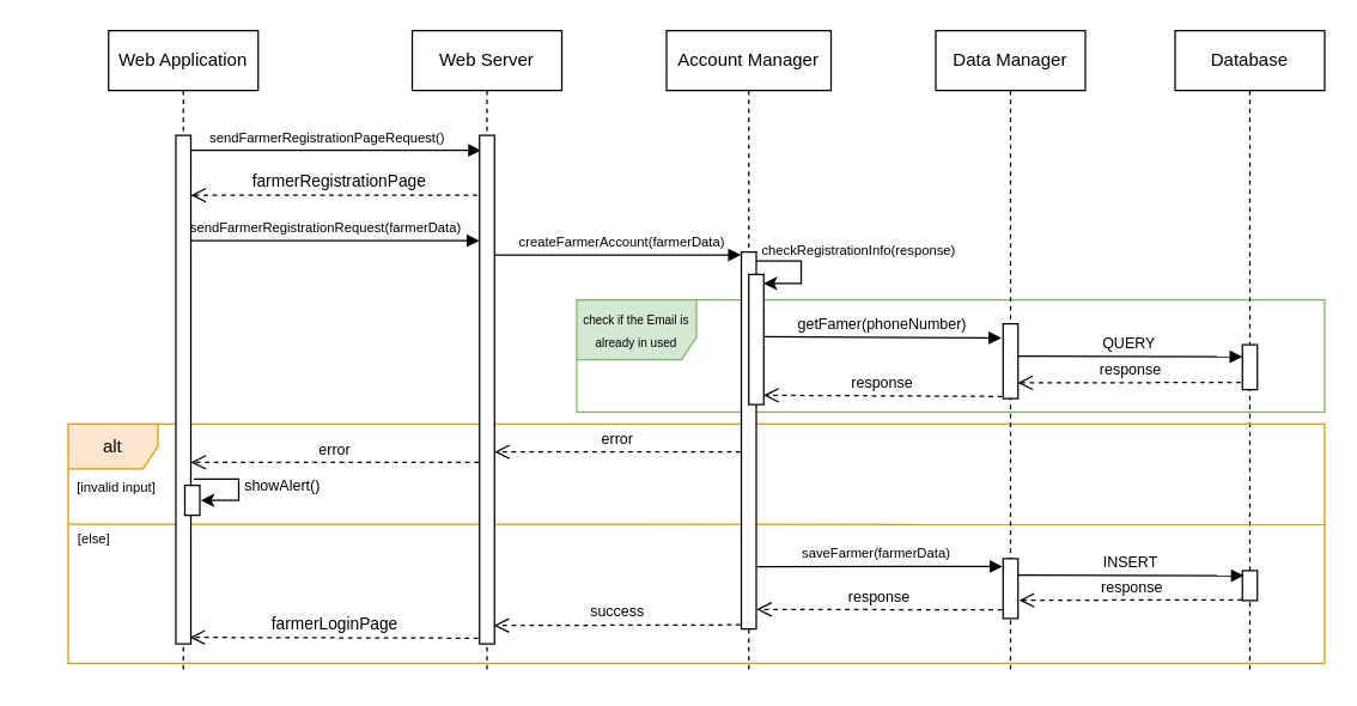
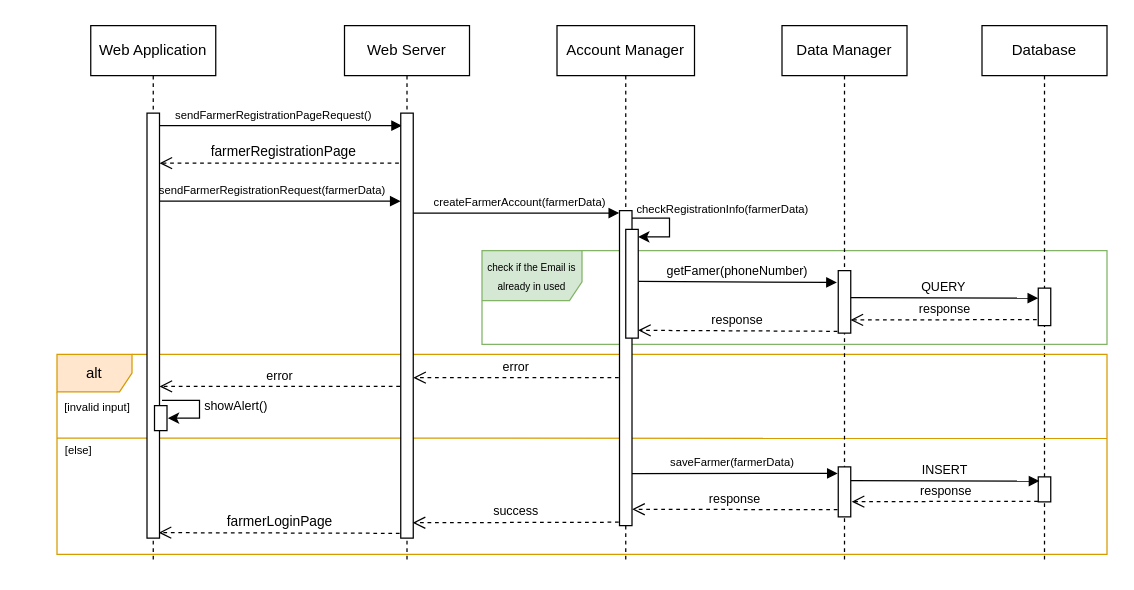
  <mxCell id="0" />
  <mxCell id="1" parent="0" />
  <mxCell id="2" value="&lt;font style=&quot;font-size: 9px&quot;&gt;[else]&lt;/font&gt;" style="text;html=1;strokeColor=none;fillColor=none;align=center;verticalAlign=middle;whiteSpace=wrap;rounded=0;" parent="1" vertex="1"><mxGeometry x="20" y="344" width="85" height="30" as="geometry" /></mxCell>
  <mxCell id="3" value="&lt;span style=&quot;font-size: 8px&quot;&gt;check if the Email is already in used&lt;/span&gt;" style="shape=umlFrame;whiteSpace=wrap;html=1;width=80;height=40;fillColor=#d5e8d4;strokeColor=#82b366;" vertex="1" parent="1"><mxGeometry x="385" y="200" width="500" height="75" as="geometry" /></mxCell>
  <mxCell id="4" value="farmerRegistrationPage" style="html=1;verticalAlign=bottom;endArrow=open;dashed=1;endSize=8;rounded=0;" parent="1" source="14" edge="1"><mxGeometry relative="1" as="geometry"><mxPoint x="127" y="130" as="targetPoint" /><mxPoint x="316.91" y="132.71" as="sourcePoint" /></mxGeometry></mxCell>
  <mxCell id="5" value="&lt;font style=&quot;font-size: 9px&quot;&gt;sendFarmerRegistrationPageRequest&lt;/font&gt;&lt;font style=&quot;font-size: 9px&quot;&gt;(&lt;/font&gt;&lt;font style=&quot;font-size: 9px&quot;&gt;)&lt;/font&gt;" style="html=1;verticalAlign=bottom;endArrow=block;rounded=0;entryX=-0.005;entryY=0.006;entryDx=0;entryDy=0;entryPerimeter=0;" parent="1" edge="1"><mxGeometry x="-0.038" relative="1" as="geometry"><mxPoint x="122.999" y="100" as="sourcePoint" /><mxPoint x="321.02" y="100" as="targetPoint" /><mxPoint as="offset" /></mxGeometry></mxCell>
  <mxCell id="6" value="Database" style="shape=umlLifeline;perimeter=lifelinePerimeter;whiteSpace=wrap;html=1;container=1;collapsible=0;recursiveResize=0;outlineConnect=0;" parent="1" vertex="1"><mxGeometry x="785" y="20" width="100" height="430" as="geometry" /></mxCell>
  <mxCell id="7" value="alt" style="shape=umlFrame;whiteSpace=wrap;html=1;fillColor=#ffe6cc;strokeColor=#d79b00;" parent="6" vertex="1"><mxGeometry x="-740" y="263" width="840" height="160" as="geometry" /></mxCell>
  <mxCell id="8" value="" style="html=1;points=[];perimeter=orthogonalPerimeter;" parent="6" vertex="1"><mxGeometry x="45" y="210" width="10" height="30" as="geometry" /></mxCell>
  <mxCell id="9" value="" style="html=1;points=[];perimeter=orthogonalPerimeter;" parent="6" vertex="1"><mxGeometry x="45" y="361" width="10" height="20" as="geometry" /></mxCell>
  <mxCell id="10" value="&lt;font size=&quot;1&quot;&gt;QUERY&lt;/font&gt;" style="html=1;verticalAlign=bottom;endArrow=block;rounded=0;entryX=-0.107;entryY=0.51;entryDx=0;entryDy=0;entryPerimeter=0;exitX=0.903;exitY=0.393;exitDx=0;exitDy=0;exitPerimeter=0;" parent="6" edge="1"><mxGeometry x="-0.001" relative="1" as="geometry"><mxPoint x="-105.97" y="217.65" as="sourcePoint" /><mxPoint x="45" y="218.0" as="targetPoint" /><mxPoint as="offset" /></mxGeometry></mxCell>
  <mxCell id="11" value="" style="endArrow=none;html=1;rounded=0;fontSize=9;entryX=1;entryY=0.345;entryDx=0;entryDy=0;entryPerimeter=0;fillColor=#ffe6cc;strokeColor=#d79b00;" parent="6" edge="1"><mxGeometry width="50" height="50" relative="1" as="geometry"><mxPoint x="-740" y="330" as="sourcePoint" /><mxPoint x="100" y="330.2" as="targetPoint" /></mxGeometry></mxCell>
  <mxCell id="12" value="&lt;font style=&quot;font-size: 9px&quot;&gt;[invalid input]&lt;/font&gt;" style="text;html=1;strokeColor=none;fillColor=none;align=center;verticalAlign=middle;whiteSpace=wrap;rounded=0;" parent="6" vertex="1"><mxGeometry x="-750" y="290" width="85" height="30" as="geometry" /></mxCell>
  <mxCell id="13" value="Web Application" style="shape=umlLifeline;perimeter=lifelinePerimeter;whiteSpace=wrap;html=1;container=0;collapsible=0;recursiveResize=0;outlineConnect=0;" parent="1" vertex="1"><mxGeometry x="72" y="20" width="100" height="430" as="geometry" /></mxCell>
  <mxCell id="14" value="Web Server" style="shape=umlLifeline;perimeter=lifelinePerimeter;whiteSpace=wrap;html=1;container=1;collapsible=0;recursiveResize=0;outlineConnect=0;" parent="1" vertex="1"><mxGeometry x="275" y="20" width="100" height="430" as="geometry" /></mxCell>
  <mxCell id="15" value="" style="html=1;points=[];perimeter=orthogonalPerimeter;" parent="14" vertex="1"><mxGeometry x="45" y="70" width="10" height="340" as="geometry" /></mxCell>
  <mxCell id="16" value="&lt;font style=&quot;font-size: 9px&quot;&gt;sendFarmerRegistrationRequest&lt;/font&gt;&lt;font style=&quot;font-size: 9px&quot;&gt;(farmerData&lt;/font&gt;&lt;font style=&quot;font-size: 9px&quot;&gt;)&lt;/font&gt;" style="html=1;verticalAlign=bottom;endArrow=block;rounded=0;entryX=-0.005;entryY=0.006;entryDx=0;entryDy=0;entryPerimeter=0;" parent="1" source="13" edge="1"><mxGeometry x="-0.038" relative="1" as="geometry"><mxPoint x="137" y="160.44" as="sourcePoint" /><mxPoint x="319.95" y="160.44" as="targetPoint" /><mxPoint as="offset" /></mxGeometry></mxCell>
  <mxCell id="17" value="farmerLoginPage" style="html=1;verticalAlign=bottom;endArrow=open;dashed=1;endSize=8;exitX=-0.09;exitY=0.822;rounded=0;exitDx=0;exitDy=0;exitPerimeter=0;entryX=0.933;entryY=0.893;entryDx=0;entryDy=0;entryPerimeter=0;" parent="1" edge="1"><mxGeometry relative="1" as="geometry"><mxPoint x="126.33" y="425.62" as="targetPoint" /><mxPoint x="319.1" y="426.16" as="sourcePoint" /></mxGeometry></mxCell>
  <mxCell id="18" value="" style="html=1;points=[];perimeter=orthogonalPerimeter;" parent="1" vertex="1"><mxGeometry x="117" y="90" width="10" height="340" as="geometry" /></mxCell>
  <mxCell id="19" value="Account Manager" style="shape=umlLifeline;perimeter=lifelinePerimeter;whiteSpace=wrap;html=1;container=0;collapsible=0;recursiveResize=0;outlineConnect=0;" parent="1" vertex="1"><mxGeometry x="445" y="20" width="110" height="430" as="geometry" /></mxCell>
  <mxCell id="20" value="Data Manager" style="shape=umlLifeline;perimeter=lifelinePerimeter;whiteSpace=wrap;html=1;container=1;collapsible=0;recursiveResize=0;outlineConnect=0;" parent="1" vertex="1"><mxGeometry x="625" y="20" width="100" height="430" as="geometry" /></mxCell>
  <mxCell id="21" value="" style="html=1;points=[];perimeter=orthogonalPerimeter;" parent="20" vertex="1"><mxGeometry x="45" y="196" width="10" height="50" as="geometry" /></mxCell>
  <mxCell id="22" value="" style="html=1;points=[];perimeter=orthogonalPerimeter;" parent="20" vertex="1"><mxGeometry x="45" y="353" width="10" height="40" as="geometry" /></mxCell>
  <mxCell id="23" value="&lt;font style=&quot;font-size: 9px&quot;&gt;&lt;font style=&quot;font-size: 9px&quot;&gt;&lt;font style=&quot;font-size: 9px&quot;&gt;createFarmerAccount(farmerData&lt;/font&gt;&lt;/font&gt;&lt;font style=&quot;font-size: 9px&quot;&gt;&lt;font style=&quot;font-size: 9px&quot;&gt;)&lt;/font&gt;&lt;/font&gt;&lt;/font&gt;" style="html=1;verticalAlign=bottom;endArrow=block;rounded=0;entryX=-0.021;entryY=0.004;entryDx=0;entryDy=0;entryPerimeter=0;" parent="1" source="15" edge="1"><mxGeometry x="0.036" relative="1" as="geometry"><mxPoint x="329.97" y="168.36" as="sourcePoint" /><mxPoint x="494.79" y="169.92" as="targetPoint" /><mxPoint as="offset" /></mxGeometry></mxCell>
  <mxCell id="24" value="&lt;font size=&quot;1&quot;&gt;getFamer(phoneNumber)&lt;/font&gt;" style="html=1;verticalAlign=bottom;endArrow=block;rounded=0;entryX=-0.107;entryY=0.51;entryDx=0;entryDy=0;entryPerimeter=0;exitX=1.015;exitY=0.742;exitDx=0;exitDy=0;exitPerimeter=0;" parent="1" edge="1"><mxGeometry x="-0.001" relative="1" as="geometry"><mxPoint x="510.15" y="224.68" as="sourcePoint" /><mxPoint x="668.93" y="225.5" as="targetPoint" /><mxPoint as="offset" /></mxGeometry></mxCell>
- <mxCell id="25" value="&lt;span style=&quot;color: rgb(0 , 0 , 0) ; font-family: &amp;#34;helvetica&amp;#34; ; font-style: normal ; font-weight: 400 ; letter-spacing: normal ; text-align: center ; text-indent: 0px ; text-transform: none ; word-spacing: 0px ; background-color: rgb(255 , 255 , 255) ; display: inline ; float: none&quot;&gt;&lt;font style=&quot;font-size: 9px&quot;&gt;checkRegistrationInfo(response)&lt;/font&gt;&lt;/span&gt;" style="text;whiteSpace=wrap;html=1;fontSize=9;" parent="1" vertex="1"><mxGeometry x="507" y="155" width="140" height="20" as="geometry" /></mxCell>
+ <mxCell id="25" value="&lt;span style=&quot;color: rgb(0 , 0 , 0) ; font-family: &amp;#34;helvetica&amp;#34; ; font-style: normal ; font-weight: 400 ; letter-spacing: normal ; text-align: center ; text-indent: 0px ; text-transform: none ; word-spacing: 0px ; background-color: rgb(255 , 255 , 255) ; display: inline ; float: none&quot;&gt;&lt;font style=&quot;font-size: 9px&quot;&gt;checkRegistrationInfo(farmerData)&lt;/font&gt;&lt;/span&gt;" style="text;whiteSpace=wrap;html=1;fontSize=9;" parent="1" vertex="1"><mxGeometry x="507" y="155" width="140" height="20" as="geometry" /></mxCell>
  <mxCell id="26" value="&lt;font style=&quot;font-size: 10px&quot;&gt;response&lt;/font&gt;" style="html=1;verticalAlign=bottom;endArrow=open;dashed=1;endSize=8;rounded=0;entryX=0.98;entryY=0.789;entryDx=0;entryDy=0;entryPerimeter=0;exitX=-0.021;exitY=1.06;exitDx=0;exitDy=0;exitPerimeter=0;" parent="1" target="21" edge="1"><mxGeometry relative="1" as="geometry"><mxPoint x="679.82" y="253.4" as="targetPoint" /><mxPoint x="828.79" y="255.2" as="sourcePoint" /></mxGeometry></mxCell>
  <mxCell id="27" value="&lt;font style=&quot;font-size: 10px&quot;&gt;response&lt;/font&gt;" style="html=1;verticalAlign=bottom;endArrow=open;dashed=1;endSize=8;rounded=0;exitX=-0.067;exitY=0.831;exitDx=0;exitDy=0;exitPerimeter=0;entryX=0.988;entryY=0.858;entryDx=0;entryDy=0;entryPerimeter=0;" parent="1" edge="1"><mxGeometry relative="1" as="geometry"><mxPoint x="509.88" y="263.77" as="targetPoint" /><mxPoint x="669.33" y="264.55" as="sourcePoint" /></mxGeometry></mxCell>
  <mxCell id="28" value="&lt;font style=&quot;font-size: 10px&quot;&gt;error&lt;/font&gt;" style="html=1;verticalAlign=bottom;endArrow=open;dashed=1;endSize=8;rounded=0;exitX=-0.067;exitY=0.831;exitDx=0;exitDy=0;exitPerimeter=0;" parent="1" edge="1"><mxGeometry relative="1" as="geometry"><mxPoint x="330" y="301.63" as="targetPoint" /><mxPoint x="494.41" y="301.63" as="sourcePoint" /></mxGeometry></mxCell>
  <mxCell id="29" value="&lt;font style=&quot;font-size: 10px&quot;&gt;error&lt;/font&gt;" style="html=1;verticalAlign=bottom;endArrow=open;dashed=1;endSize=8;rounded=0;exitX=-0.067;exitY=0.831;exitDx=0;exitDy=0;exitPerimeter=0;" parent="1" edge="1"><mxGeometry relative="1" as="geometry"><mxPoint x="127" y="308.64" as="targetPoint" /><mxPoint x="319.41" y="308.64" as="sourcePoint" /></mxGeometry></mxCell>
  <mxCell id="30" value="" style="html=1;points=[];perimeter=orthogonalPerimeter;" parent="1" vertex="1"><mxGeometry x="123" y="324" width="10" height="20" as="geometry" /></mxCell>
  <mxCell id="31" value="" style="endArrow=classic;html=1;rounded=0;fontSize=9;entryX=0.978;entryY=0.131;entryDx=0;entryDy=0;entryPerimeter=0;edgeStyle=orthogonalEdgeStyle;endFill=1;" parent="1" edge="1"><mxGeometry width="50" height="50" relative="1" as="geometry"><mxPoint x="129" y="319.76" as="sourcePoint" /><mxPoint x="133.78" y="334" as="targetPoint" /><Array as="points"><mxPoint x="159" y="319.76" /><mxPoint x="159" y="333.76" /><mxPoint x="134" y="333.76" /></Array></mxGeometry></mxCell>
  <mxCell id="32" value="showAlert()" style="text;html=1;align=center;verticalAlign=middle;resizable=0;points=[];autosize=1;strokeColor=none;fillColor=none;fontSize=10;" parent="1" vertex="1"><mxGeometry x="153" y="314" width="70" height="20" as="geometry" /></mxCell>
  <mxCell id="33" value="&lt;font style=&quot;font-size: 9px&quot;&gt;saveFarmer&lt;font style=&quot;font-size: 9px&quot;&gt;(farmerData&lt;/font&gt;&lt;font style=&quot;font-size: 9px&quot;&gt;)&lt;/font&gt;&lt;/font&gt;" style="html=1;verticalAlign=bottom;endArrow=block;rounded=0;entryX=0.061;entryY=0.031;entryDx=0;entryDy=0;entryPerimeter=0;exitX=1.064;exitY=0.745;exitDx=0;exitDy=0;exitPerimeter=0;" parent="1" edge="1"><mxGeometry x="-0.026" relative="1" as="geometry"><mxPoint x="504.64" y="378.35" as="sourcePoint" /><mxPoint x="669.61" y="378.24" as="targetPoint" /><mxPoint as="offset" /></mxGeometry></mxCell>
  <mxCell id="34" value="&lt;font size=&quot;1&quot;&gt;INSERT&lt;/font&gt;" style="html=1;verticalAlign=bottom;endArrow=block;rounded=0;entryX=-0.107;entryY=0.51;entryDx=0;entryDy=0;entryPerimeter=0;exitX=0.903;exitY=0.393;exitDx=0;exitDy=0;exitPerimeter=0;" parent="1" edge="1"><mxGeometry x="-0.001" relative="1" as="geometry"><mxPoint x="680" y="384" as="sourcePoint" /><mxPoint x="830.97" y="384.35" as="targetPoint" /><mxPoint as="offset" /></mxGeometry></mxCell>
  <mxCell id="35" value="&lt;font style=&quot;font-size: 10px&quot;&gt;response&lt;/font&gt;" style="html=1;verticalAlign=bottom;endArrow=open;dashed=1;endSize=8;rounded=0;entryX=0.98;entryY=0.789;entryDx=0;entryDy=0;entryPerimeter=0;exitX=-0.021;exitY=1.06;exitDx=0;exitDy=0;exitPerimeter=0;" parent="1" edge="1"><mxGeometry relative="1" as="geometry"><mxPoint x="680.77" y="400.8" as="targetPoint" /><mxPoint x="829.76" y="400.55" as="sourcePoint" /></mxGeometry></mxCell>
  <mxCell id="36" value="&lt;font style=&quot;font-size: 10px&quot;&gt;response&lt;/font&gt;" style="html=1;verticalAlign=bottom;endArrow=open;dashed=1;endSize=8;rounded=0;exitX=-0.067;exitY=0.831;exitDx=0;exitDy=0;exitPerimeter=0;entryX=1.014;entryY=0.904;entryDx=0;entryDy=0;entryPerimeter=0;" parent="1" edge="1"><mxGeometry relative="1" as="geometry"><mxPoint x="505.14" y="406.92" as="targetPoint" /><mxPoint x="669.41" y="407.27" as="sourcePoint" /></mxGeometry></mxCell>
  <mxCell id="37" value="&lt;font style=&quot;font-size: 10px&quot;&gt;success&lt;/font&gt;" style="html=1;verticalAlign=bottom;endArrow=open;dashed=1;endSize=8;rounded=0;exitX=-0.067;exitY=0.831;exitDx=0;exitDy=0;exitPerimeter=0;entryX=0.956;entryY=0.955;entryDx=0;entryDy=0;entryPerimeter=0;" parent="1" edge="1"><mxGeometry relative="1" as="geometry"><mxPoint x="329.56" y="417.7" as="targetPoint" /><mxPoint x="494.41" y="417.27" as="sourcePoint" /></mxGeometry></mxCell>
  <mxCell id="38" value="" style="html=1;points=[];perimeter=orthogonalPerimeter;" parent="1" vertex="1"><mxGeometry x="495" y="168" width="10" height="252" as="geometry" /></mxCell>
  <mxCell id="39" value="" style="html=1;points=[];perimeter=orthogonalPerimeter;" parent="1" vertex="1"><mxGeometry x="500" y="183" width="10" height="87" as="geometry" /></mxCell>
  <mxCell id="40" value="" style="endArrow=classic;html=1;rounded=0;fontSize=9;edgeStyle=orthogonalEdgeStyle;endFill=1;" parent="1" source="38" edge="1"><mxGeometry width="50" height="50" relative="1" as="geometry"><mxPoint x="485" y="198" as="sourcePoint" /><mxPoint x="510" y="189" as="targetPoint" /><Array as="points"><mxPoint x="535" y="174" /><mxPoint x="535" y="189" /></Array></mxGeometry></mxCell>
